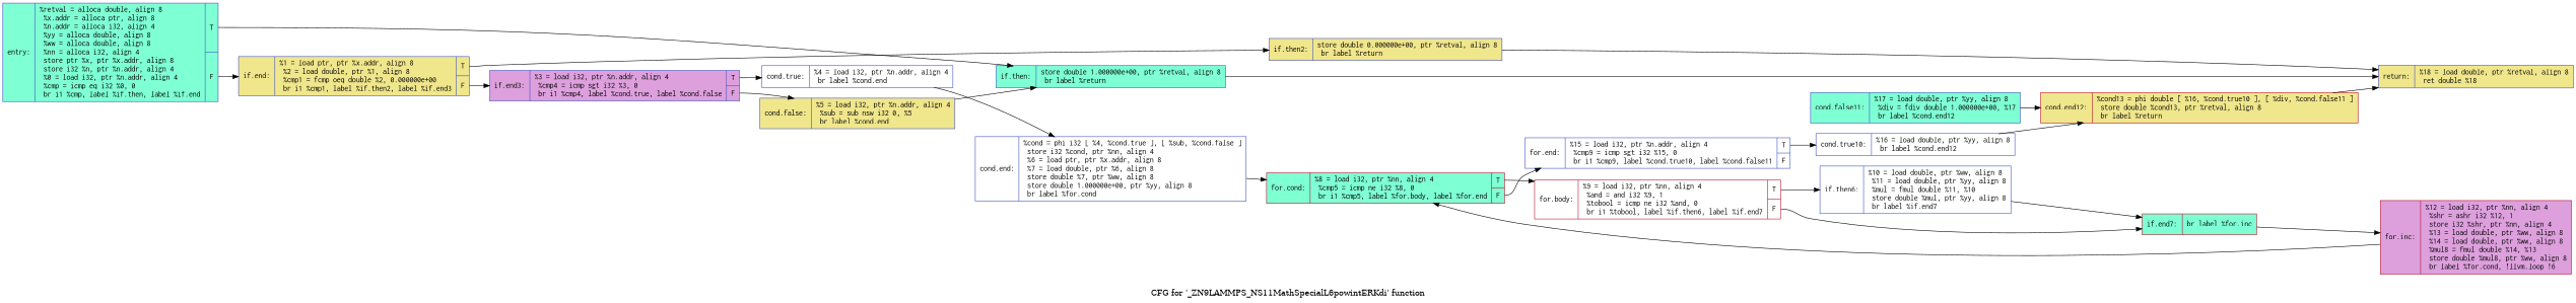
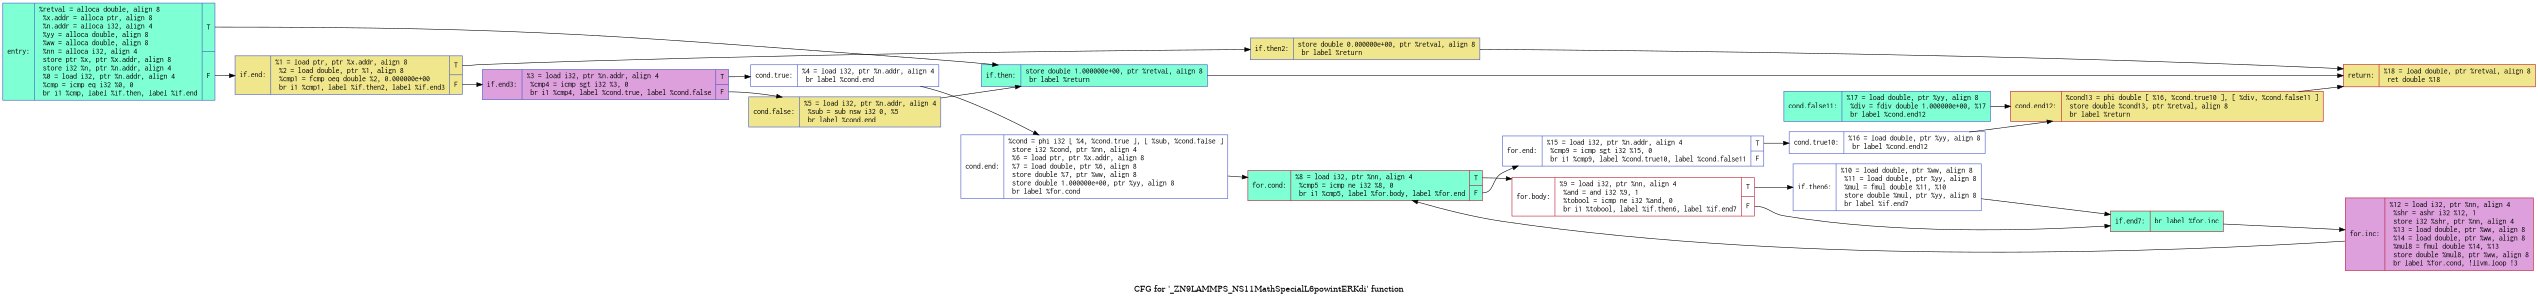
  digraph {
    label="CFG for '_ZN9LAMMPS_NS11MathSpecialL6powintERKdi' function"
    rankdir=LR
    node [color="#3d50c3ff" fillcolor=white fontname=Courier shape=record style=filled]
    n1 [fillcolor=aquamarine label="{entry:\l|  %retval = alloca double, align 8\l  %x.addr = alloca ptr, align 8\l  %n.addr = alloca i32, align 4\l  %yy = alloca double, align 8\l  %ww = alloca double, align 8\l  %nn = alloca i32, align 4\l  store ptr %x, ptr %x.addr, align 8\l  store i32 %n, ptr %n.addr, align 4\l  %0 = load i32, ptr %n.addr, align 4\l  %cmp = icmp eq i32 %0, 0\l  br i1 %cmp, label %if.then, label %if.end\l|{<s0>T|<s1>F}}"]
    n2 [fillcolor=aquamarine label="{if.then:\l|  store double 1.000000e+00, ptr %retval, align 8\l  br label %return\l}"]
    n3 [fillcolor=khaki label="{if.end:\l|  %1 = load ptr, ptr %x.addr, align 8\l  %2 = load double, ptr %1, align 8\l  %cmp1 = fcmp oeq double %2, 0.000000e+00\l  br i1 %cmp1, label %if.then2, label %if.end3\l|{<s0>T|<s1>F}}"]
-   n4 [fillcolor=khaki label="{return:\l|  %18 = load double, ptr %retval, align 8\l  ret double %18\l}"]
+   n4 [color="#b70d28ff" fillcolor=khaki label="{return:\l|  %18 = load double, ptr %retval, align 8\l  ret double %18\l}"]
    n5 [fillcolor=khaki label="{if.then2:\l|  store double 0.000000e+00, ptr %retval, align 8\l  br label %return\l}"]
    n6 [fillcolor=plum label="{if.end3:\l|  %3 = load i32, ptr %n.addr, align 4\l  %cmp4 = icmp sgt i32 %3, 0\l  br i1 %cmp4, label %cond.true, label %cond.false\l|{<s0>T|<s1>F}}"]
    n7 [label="{cond.true:\l|  %4 = load i32, ptr %n.addr, align 4\l  br label %cond.end\l}"]
    n8 [fillcolor=khaki label="{cond.false:\l|  %5 = load i32, ptr %n.addr, align 4\l  %sub = sub nsw i32 0, %5\l  br label %cond.end\l}"]
    n9 [label="{cond.end:\l|  %cond = phi i32 [ %4, %cond.true ], [ %sub, %cond.false ]\l  store i32 %cond, ptr %nn, align 4\l  %6 = load ptr, ptr %x.addr, align 8\l  %7 = load double, ptr %6, align 8\l  store double %7, ptr %ww, align 8\l  store double 1.000000e+00, ptr %yy, align 8\l  br label %for.cond\l}"]
    n10 [color="#b70d28ff" fillcolor=aquamarine label="{for.cond:\l|  %8 = load i32, ptr %nn, align 4\l  %cmp5 = icmp ne i32 %8, 0\l  br i1 %cmp5, label %for.body, label %for.end\l|{<s0>T|<s1>F}}"]
    n11 [color="#b70d28ff" label="{for.body:\l|  %9 = load i32, ptr %nn, align 4\l  %and = and i32 %9, 1\l  %tobool = icmp ne i32 %and, 0\l  br i1 %tobool, label %if.then6, label %if.end7\l|{<s0>T|<s1>F}}"]
    n12 [label="{for.end:\l|  %15 = load i32, ptr %n.addr, align 4\l  %cmp9 = icmp sgt i32 %15, 0\l  br i1 %cmp9, label %cond.true10, label %cond.false11\l|{<s0>T|<s1>F}}"]
    n13 [label="{if.then6:\l|  %10 = load double, ptr %ww, align 8\l  %11 = load double, ptr %yy, align 8\l  %mul = fmul double %11, %10\l  store double %mul, ptr %yy, align 8\l  br label %if.end7\l}"]
    n14 [color="#b70d28ff" fillcolor=aquamarine label="{if.end7:\l|  br label %for.inc\l}"]
    n15 [label="{cond.true10:\l|  %16 = load double, ptr %yy, align 8\l  br label %cond.end12\l}"]
-   n16 [color="#b70d28ff" fillcolor=plum label="{for.inc:\l|  %12 = load i32, ptr %nn, align 4\l  %shr = ashr i32 %12, 1\l  store i32 %shr, ptr %nn, align 4\l  %13 = load double, ptr %ww, align 8\l  %14 = load double, ptr %ww, align 8\l  %mul8 = fmul double %14, %13\l  store double %mul8, ptr %ww, align 8\l  br label %for.cond, !llvm.loop !6\l}"]
+   n16 [color="#b70d28ff" fillcolor=plum label="{for.inc:\l|  %12 = load i32, ptr %nn, align 4\l  %shr = ashr i32 %12, 1\l  store i32 %shr, ptr %nn, align 4\l  %13 = load double, ptr %ww, align 8\l  %14 = load double, ptr %ww, align 8\l  %mul8 = fmul double %14, %13\l  store double %mul8, ptr %ww, align 8\l  br label %for.cond, !llvm.loop !3\l}"]
    n17 [color="#b70d28ff" fillcolor=khaki label="{cond.end12:\l|  %cond13 = phi double [ %16, %cond.true10 ], [ %div, %cond.false11 ]\l  store double %cond13, ptr %retval, align 8\l  br label %return\l}"]
    n18 [fillcolor=aquamarine label="{cond.false11:\l|  %17 = load double, ptr %yy, align 8\l  %div = fdiv double 1.000000e+00, %17\l  br label %cond.end12\l}"]
    n1 -> n2 [tailport=s0]
    n1 -> n3 [tailport=s1]
    n2 -> n4
    n3 -> n5 [tailport=s0]
    n3 -> n6 [tailport=s1]
    n5 -> n4
    n6 -> n7 [tailport=s0]
    n6 -> n8 [tailport=s1]
    n7 -> n9
    n8 -> n2
    n9 -> n10
    n10 -> n11 [tailport=s0]
    n10 -> n12 [tailport=s1]
    n11 -> n13 [tailport=s0]
    n11 -> n14 [tailport=s1]
    n12 -> n15 [tailport=s0]
    n13 -> n14
    n14 -> n16
    n15 -> n17
    n16 -> n10
    n17 -> n4
    n18 -> n17
  }
